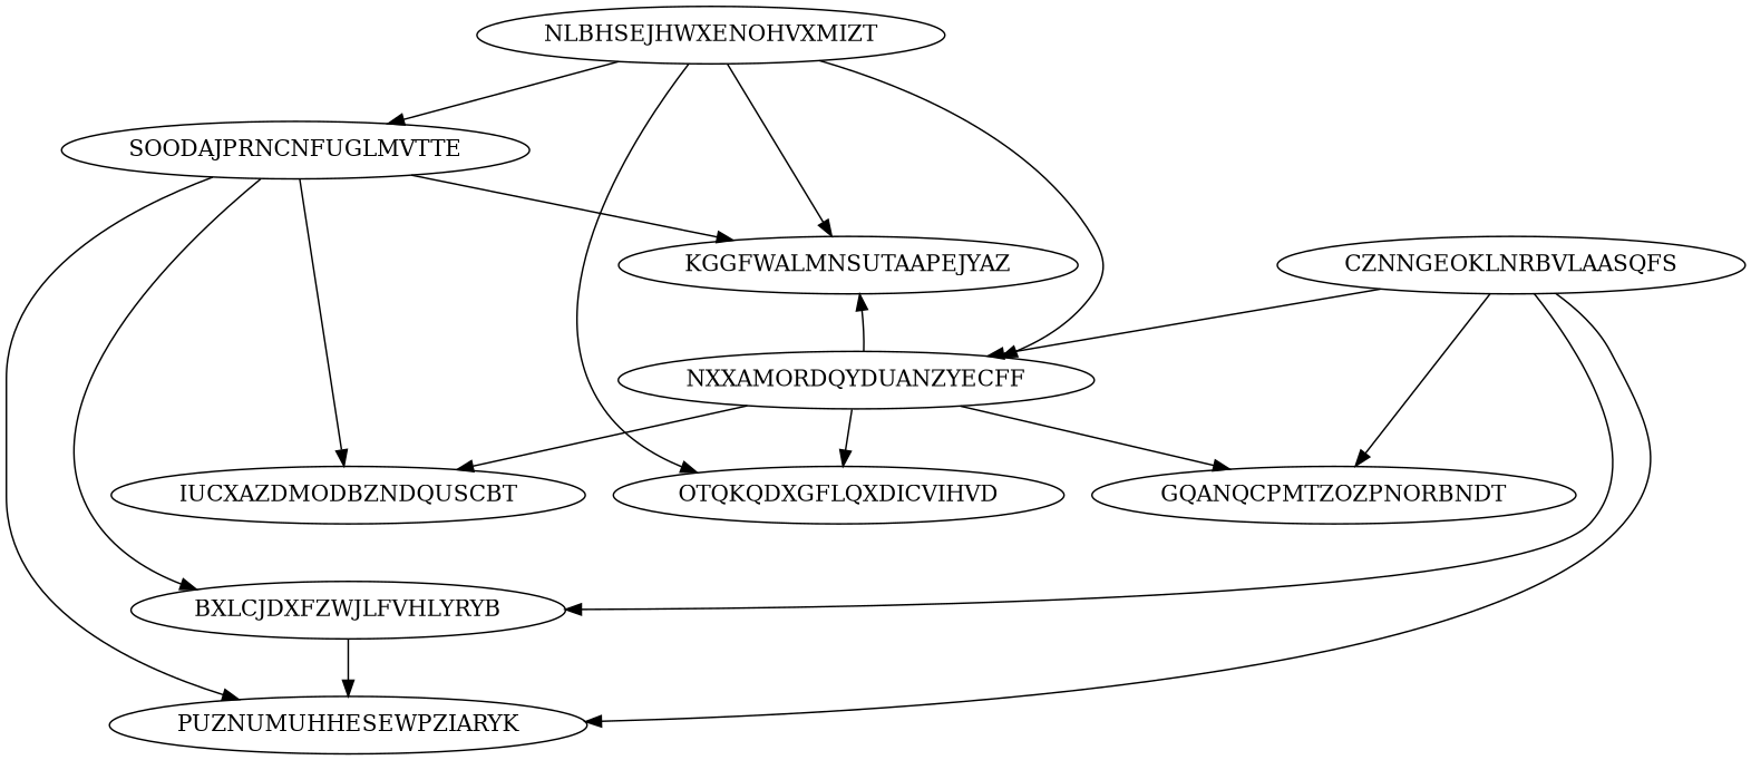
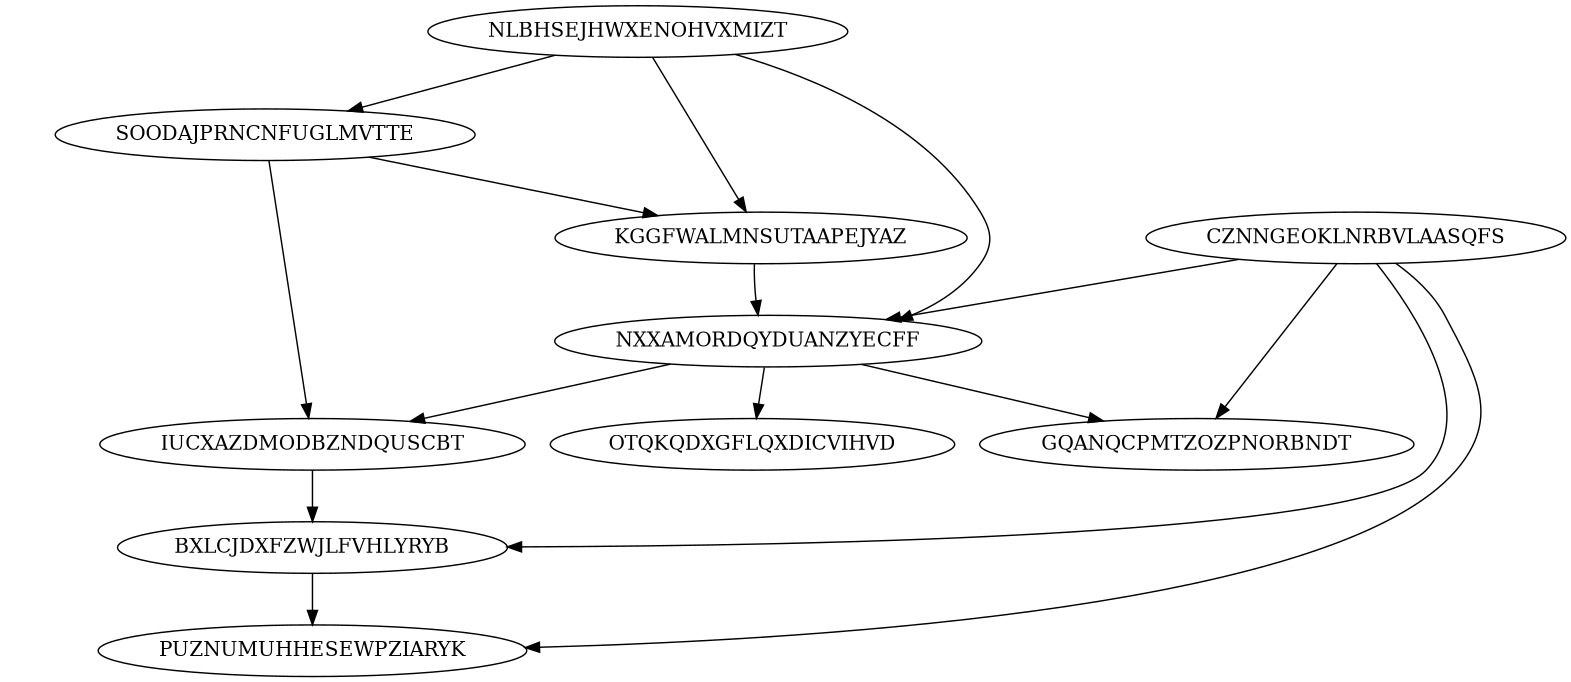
  digraph {
    node [Weight=13]
    edge [Weight=14]
    NLBHSEJHWXENOHVXMIZT [Weight=17]
    SOODAJPRNCNFUGLMVTTE [Weight=10]
    NXXAMORDQYDUANZYECFF
    KGGFWALMNSUTAAPEJYAZ [Weight=11]
    OTQKQDXGFLQXDICVIHVD [Weight=17]
    IUCXAZDMODBZNDQUSCBT
    PUZNUMUHHESEWPZIARYK [Weight=18]
    GQANQCPMTZOZPNORBNDT [Weight=19]
    BXLCJDXFZWJLFVHLYRYB [Weight=18]
    CZNNGEOKLNRBVLAASQFS
    NLBHSEJHWXENOHVXMIZT -> SOODAJPRNCNFUGLMVTTE [Weight=12]
    NLBHSEJHWXENOHVXMIZT -> NXXAMORDQYDUANZYECFF [Weight=18]
    NLBHSEJHWXENOHVXMIZT -> KGGFWALMNSUTAAPEJYAZ
-   NLBHSEJHWXENOHVXMIZT -> OTQKQDXGFLQXDICVIHVD [Weight=17]
    SOODAJPRNCNFUGLMVTTE -> KGGFWALMNSUTAAPEJYAZ [Weight=19]
    SOODAJPRNCNFUGLMVTTE -> IUCXAZDMODBZNDQUSCBT [Weight=10]
-   SOODAJPRNCNFUGLMVTTE -> PUZNUMUHHESEWPZIARYK [Weight=11]
-   NXXAMORDQYDUANZYECFF -> KGGFWALMNSUTAAPEJYAZ [Weight=17]
+   KGGFWALMNSUTAAPEJYAZ -> NXXAMORDQYDUANZYECFF [Weight=17]
    NXXAMORDQYDUANZYECFF -> OTQKQDXGFLQXDICVIHVD
    NXXAMORDQYDUANZYECFF -> IUCXAZDMODBZNDQUSCBT [Weight=15]
    NXXAMORDQYDUANZYECFF -> GQANQCPMTZOZPNORBNDT [Weight=10]
-   SOODAJPRNCNFUGLMVTTE -> BXLCJDXFZWJLFVHLYRYB
+   IUCXAZDMODBZNDQUSCBT -> BXLCJDXFZWJLFVHLYRYB
    BXLCJDXFZWJLFVHLYRYB -> PUZNUMUHHESEWPZIARYK [Weight=12]
    CZNNGEOKLNRBVLAASQFS -> NXXAMORDQYDUANZYECFF [Weight=19]
    CZNNGEOKLNRBVLAASQFS -> PUZNUMUHHESEWPZIARYK [Weight=10]
    CZNNGEOKLNRBVLAASQFS -> GQANQCPMTZOZPNORBNDT [Weight=11]
    CZNNGEOKLNRBVLAASQFS -> BXLCJDXFZWJLFVHLYRYB
  }
